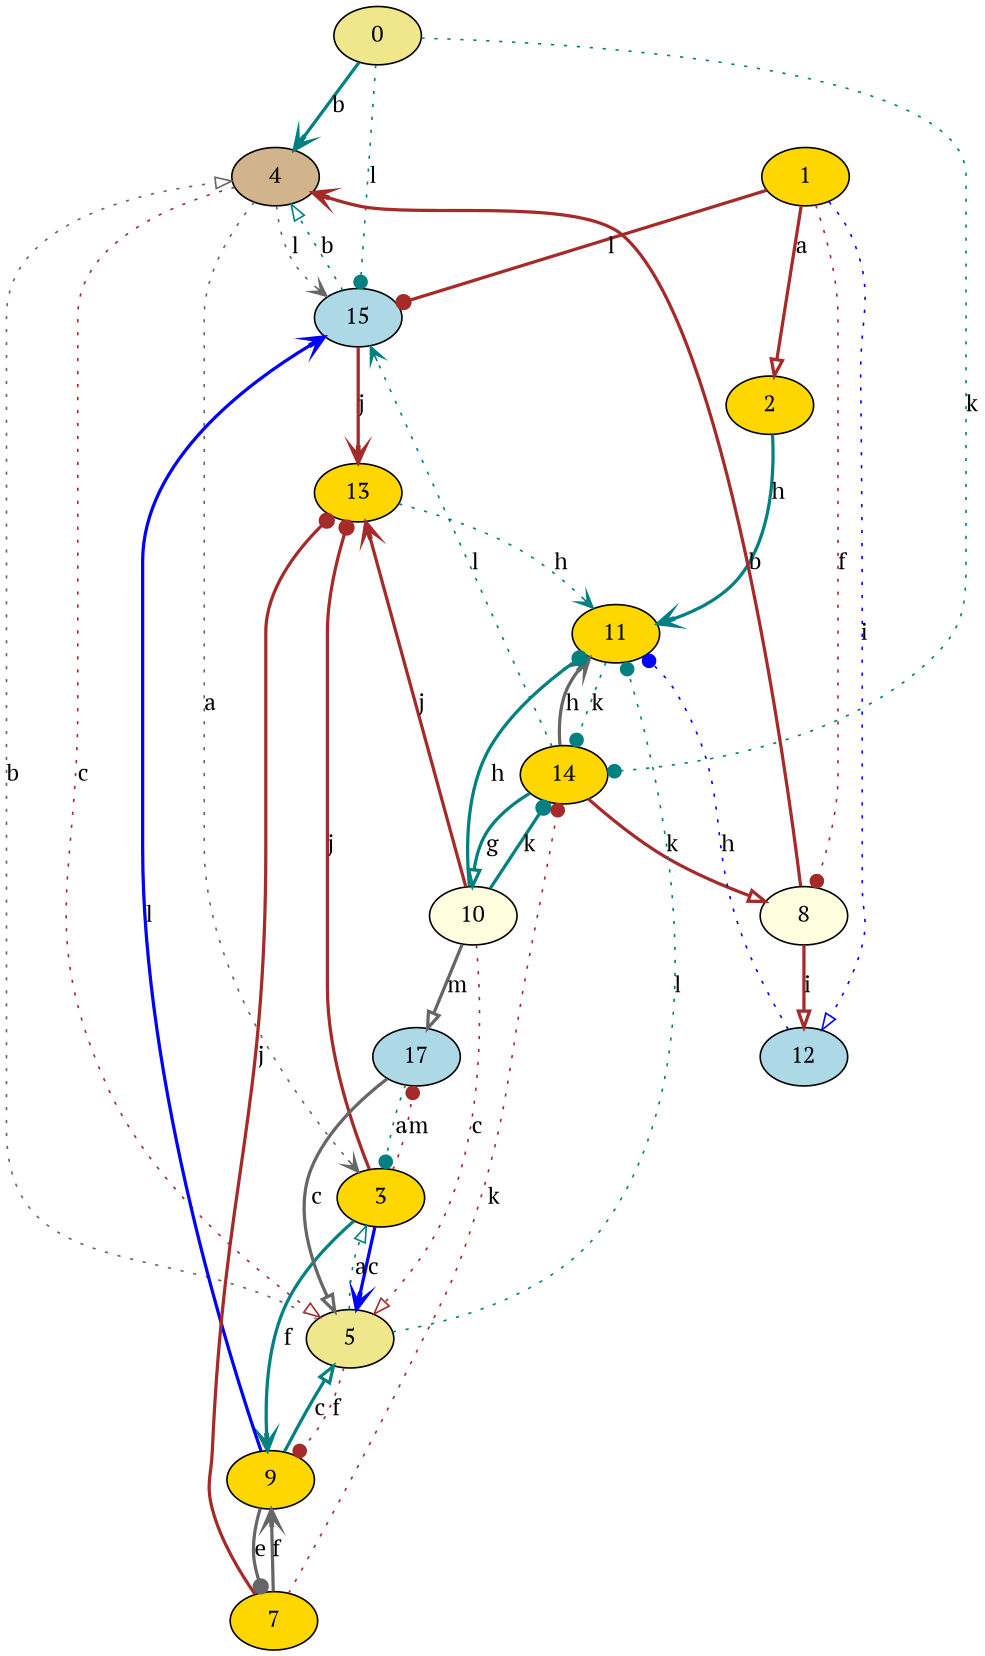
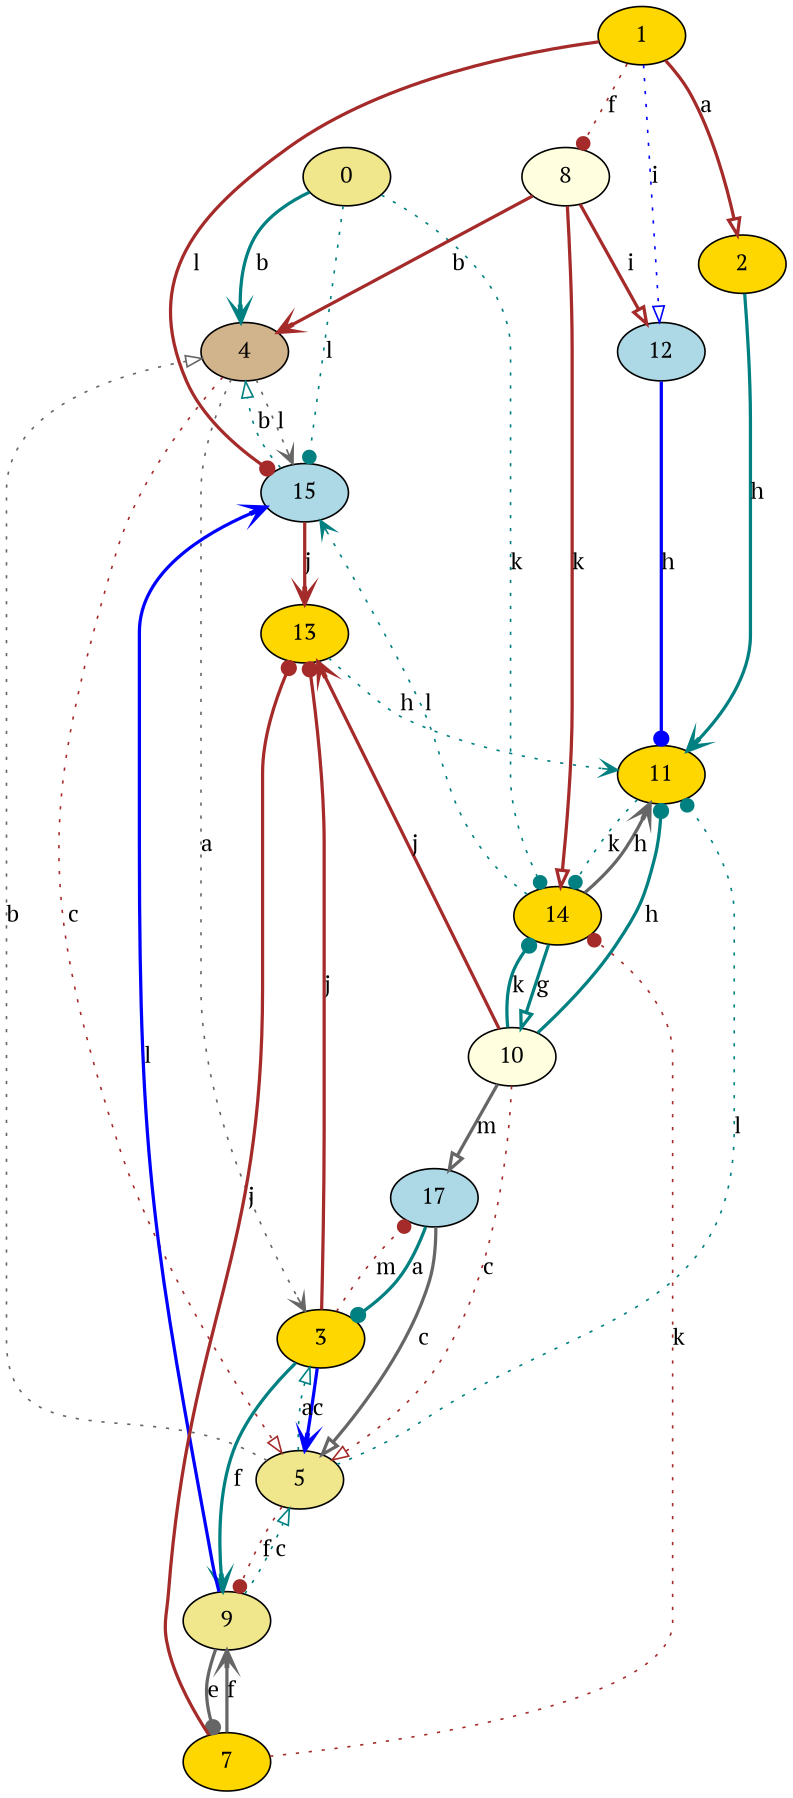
  strict digraph {
    fontname="PT Serif"
    node [fillcolor=gold fontname="PT Serif" style=filled]
    edge [arrowhead=dot color=teal fontname="PT Serif" style=bold]
    0 [fillcolor=khaki]
    4 [fillcolor=tan]
    14
    15 [fillcolor=lightblue]
    3
    5 [fillcolor=khaki]
    11
    10 [fillcolor=lightyellow]
    13
    2
-   9
+   9 [fillcolor=khaki]
    17 [fillcolor=lightblue]
    7
    8 [fillcolor=lightyellow]
    12 [fillcolor=lightblue]
    1
    0 -> 4 [arrowhead=vee label=b]
    0 -> 14 [label=k style=dotted]
    0 -> 15 [label=l style=dotted]
    4 -> 15 [arrowhead=vee color=gray40 label=l style=dotted]
    4 -> 3 [arrowhead=vee color=gray40 label=a style=dotted]
    4 -> 5 [arrowhead=onormal color=brown label=c style=dotted]
    14 -> 15 [arrowhead=vee label=l style=dotted]
    14 -> 11 [arrowhead=vee color=gray40 label=h]
    14 -> 10 [arrowhead=onormal label=g]
    15 -> 4 [arrowhead=onormal label=b style=dotted]
    15 -> 13 [arrowhead=vee color=brown label=j]
    3 -> 5 [arrowhead=vee color=blue label=c]
    3 -> 13 [color=brown label=j]
    3 -> 9 [arrowhead=vee label=f]
    3 -> 17 [color=brown label=m style=dotted]
    5 -> 4 [arrowhead=onormal color=gray40 label=b style=dotted]
    5 -> 3 [arrowhead=onormal label=a style=dotted]
    5 -> 11 [label=l style=dotted]
    5 -> 9 [color=brown label=f style=dotted]
    11 -> 14 [label=k style=dotted]
    10 -> 14 [label=k]
    10 -> 5 [arrowhead=onormal color=brown label=c style=dotted]
    10 -> 11 [label=h]
    10 -> 13 [arrowhead=vee color=brown label=j]
    10 -> 17 [arrowhead=onormal color=gray40 label=m]
    13 -> 11 [arrowhead=vee label=h style=dotted]
    2 -> 11 [arrowhead=vee label=h]
    9 -> 15 [arrowhead=vee color=blue label=l]
-   9 -> 5 [arrowhead=onormal label=c]
+   9 -> 5 [arrowhead=onormal label=c style=dotted]
    9 -> 7 [color=gray40 label=e]
-   17 -> 3 [label=a style=dotted]
+   17 -> 3 [label=a]
    17 -> 5 [arrowhead=onormal color=gray40 label=c]
    7 -> 14 [color=brown label=k style=dotted]
    7 -> 13 [color=brown label=j]
    7 -> 9 [arrowhead=vee color=gray40 label=f]
    8 -> 4 [arrowhead=vee color=brown label=b]
-   14 -> 8 [arrowhead=onormal color=brown label=k]
+   8 -> 14 [arrowhead=onormal color=brown label=k]
    8 -> 12 [arrowhead=onormal color=brown label=i]
-   12 -> 11 [color=blue label=h style=dotted]
+   12 -> 11 [color=blue label=h]
    1 -> 15 [color=brown label=l]
    1 -> 2 [arrowhead=onormal color=brown label=a]
    1 -> 8 [color=brown label=f style=dotted]
    1 -> 12 [arrowhead=onormal color=blue label=i style=dotted]
  }
